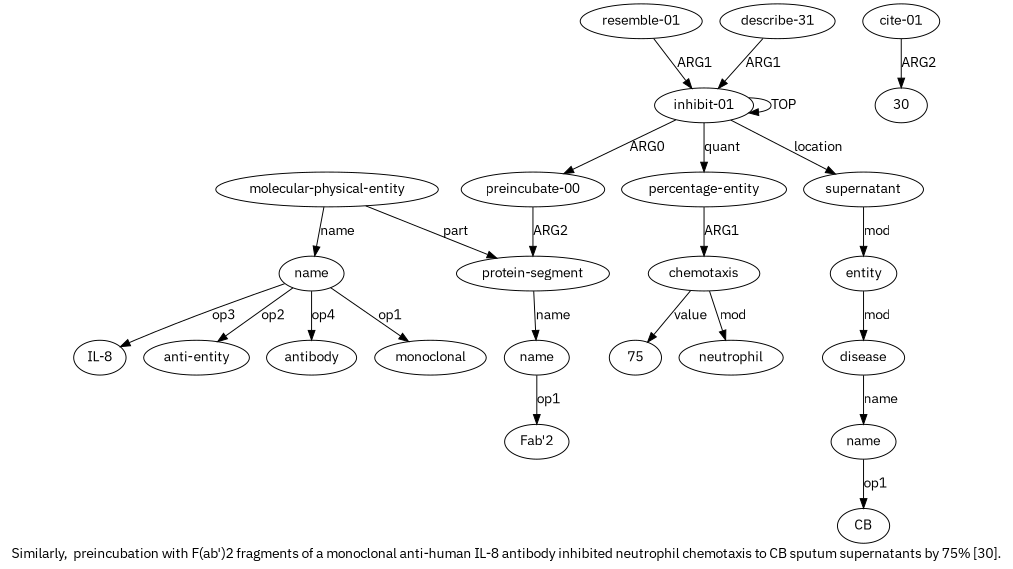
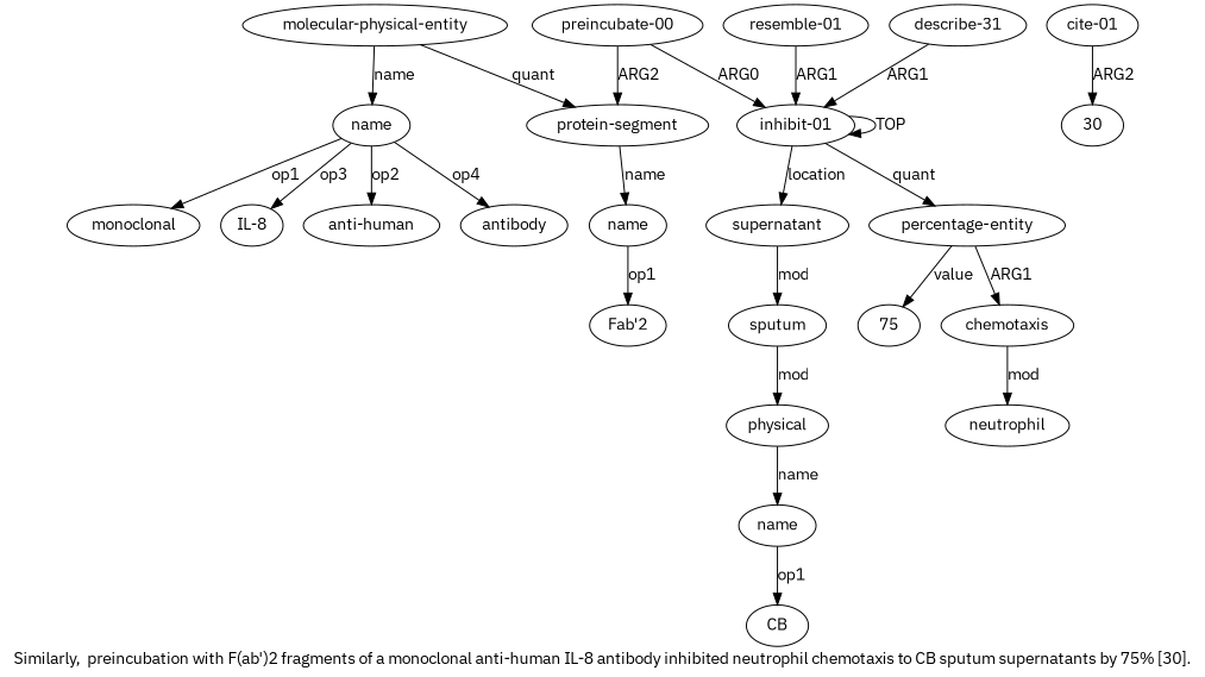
  digraph {
    fontname="IBM Plex Sans"
    label="Similarly,  preincubation with F(ab')2 fragments of a monoclonal anti-human IL-8 antibody inhibited neutrophil chemotaxis to CB sputum supernatants by 75% [30]."
    node [color=black fontname="IBM Plex Sans" gold_ind=-1 gold_label=name test_ind=-1 test_label=name]
    edge [color=black fontname="IBM Plex Sans" gold_label=ARG1 test_label=ARG1]
-   n1 [gold_label="anti-human" label="anti-entity" test_label="anti-human"]
+   n1 [gold_label="anti-human" label="anti-human" test_label="anti-human"]
    n2 [gold_label=CB label=CB test_label=CB]
    n3 [gold_label=antibody label=antibody test_label=antibody]
    n4 [gold_label=75 label=75 test_label=75]
    n5 [gold_label=monoclonal label=monoclonal test_label=monoclonal]
    n6 [gold_label=30 label=30 test_label=30]
    n7 [gold_ind=15 gold_label="cite-01" label="cite-01" test_ind=15 test_label="cite-01"]
    n8 [gold_ind=16 gold_label="resemble-01" label="resemble-01" test_ind=16 test_label="resemble-01"]
    n9 [gold_ind=0 gold_label="inhibit-01" label="inhibit-01" test_ind=0 test_label="inhibit-01"]
    n10 [gold_ind=12 gold_label="percentage-entity" label="percentage-entity" test_ind=12 test_label="percentage-entity"]
    n11 [gold_ind=1 gold_label="preincubate-00" label="preincubate-00" test_ind=1 test_label="preincubate-00"]
    n12 [gold_ind=8 gold_label=supernatant label=supernatant test_ind=8 test_label=supernatant]
    n13 [gold_ind=6 gold_label=chemotaxis label=chemotaxis test_ind=6 test_label=chemotaxis]
    n14 [gold_ind=2 gold_label="protein-segment" label="protein-segment" test_ind=2 test_label="protein-segment"]
    n15 [gold_ind=7 gold_label=neutrophil label=neutrophil test_ind=7 test_label=neutrophil]
-   n16 [gold_ind=9 gold_label=sputum label=entity test_ind=9 test_label=sputum]
+   n16 [gold_ind=9 gold_label=sputum label=sputum test_ind=9 test_label=sputum]
    n17 [gold_ind=11 label=name test_ind=11]
-   n18 [gold_ind=10 gold_label=disease label=disease test_ind=10 test_label=disease]
+   n18 [gold_ind=10 gold_label=disease label=physical test_ind=10 test_label=disease]
    n19 [gold_ind=13 gold_label="describe-01" label="describe-31" test_ind=13 test_label="describe-01"]
    n20 [gold_label="Fab'2" label="Fab'2" test_label="Fab'2"]
    n21 [gold_ind=3 label=name test_ind=3]
    n22 [gold_ind=5 label=name test_ind=5]
    n23 [gold_label="IL-8" label="IL-8" test_label="IL-8"]
    n24 [gold_ind=4 gold_label="molecular-physical-entity" label="molecular-physical-entity" test_ind=4 test_label="molecular-physical-entity"]
    n7 -> n6 [gold_label=ARG2 label=ARG2 test_label=ARG2]
    n8 -> n9 [label=ARG1]
    n9 -> n9 [gold_label=TOP label=TOP test_label=TOP]
    n9 -> n10 [gold_label=quant label=quant test_label=quant]
-   n9 -> n11 [gold_label=ARG0 label=ARG0 test_label=ARG0]
+   n11 -> n9 [gold_label=ARG0 label=ARG0 test_label=ARG0]
    n9 -> n12 [gold_label=location label=location test_label=location]
-   n13 -> n4 [gold_label=value label=value test_label=value]
+   n10 -> n4 [gold_label=value label=value test_label=value]
    n10 -> n13 [label=ARG1]
    n11 -> n14 [gold_label=ARG2 label=ARG2 test_label=ARG2]
    n12 -> n16 [gold_label=mod label=mod test_label=mod]
    n13 -> n15 [gold_label=mod label=mod test_label=mod]
    n14 -> n21 [gold_label=name label=name test_label=name]
    n16 -> n18 [gold_label=mod label=mod test_label=mod]
    n17 -> n2 [gold_label=op1 label=op1 test_label=op1]
    n18 -> n17 [gold_label=name label=name test_label=name]
    n19 -> n9 [label=ARG1]
    n21 -> n20 [gold_label=op1 label=op1 test_label=op1]
    n22 -> n1 [gold_label=op2 label=op2 test_label=op2]
    n22 -> n3 [gold_label=op4 label=op4 test_label=op4]
    n22 -> n5 [gold_label=op1 label=op1 test_label=op1]
    n22 -> n23 [gold_label=op3 label=op3 test_label=op3]
-   n24 -> n14 [gold_label=part label=part test_label=part]
+   n24 -> n14 [gold_label=part label=quant test_label=part]
    n24 -> n22 [gold_label=name label=name test_label=name]
  }
